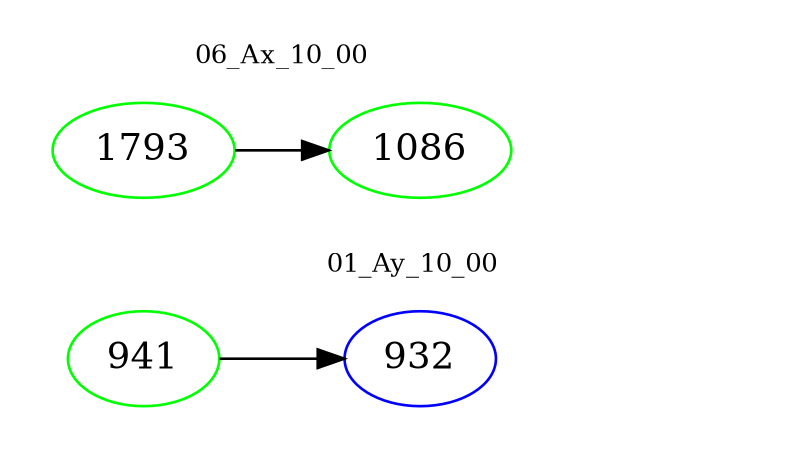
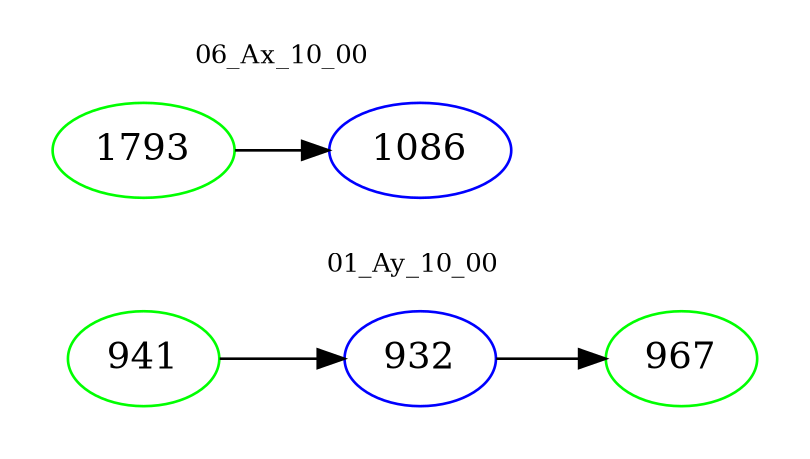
  digraph {
    rankdir=LR
    node [color=green]
    edge [color=black]
    n1 [label=941]
    n2 [color=blue label=932]
+   n3 [label=967]
    n4 [label=1793]
-   n5 [label=1086]
+   n5 [color=blue label=1086]
    subgraph cluster_1 {
      color=white
      fontsize=10
      label="01_Ay_10_00"
      n1
      n2
+     n3
    }
    subgraph cluster_2 {
      color=white
      fontsize=10
      label="06_Ax_10_00"
      n4
      n5
    }
    n1 -> n2
+   n2 -> n3
    n4 -> n5
  }
